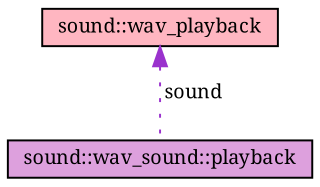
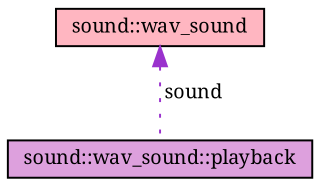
  digraph {
    fontname="Noto Serif"
    node [color=black fontname="Noto Serif" fontsize=10 shape=record style=filled]
    n1 [fillcolor=plum fontcolor=black height=0.2 label="sound::wav_sound::playback" width=0.4]
-   n2 [fillcolor=lightpink height=0.2 label="sound::wav_playback" width=0.4]
+   n2 [fillcolor=lightpink height=0.2 label="sound::wav_sound" width=0.4]
    n2 -> n1 [color=darkorchid3 dir=back fontname="Noto Serif" fontsize=10 label=" sound" labelfontname=Helvetica labelfontsize=10 style=dotted]
  }
